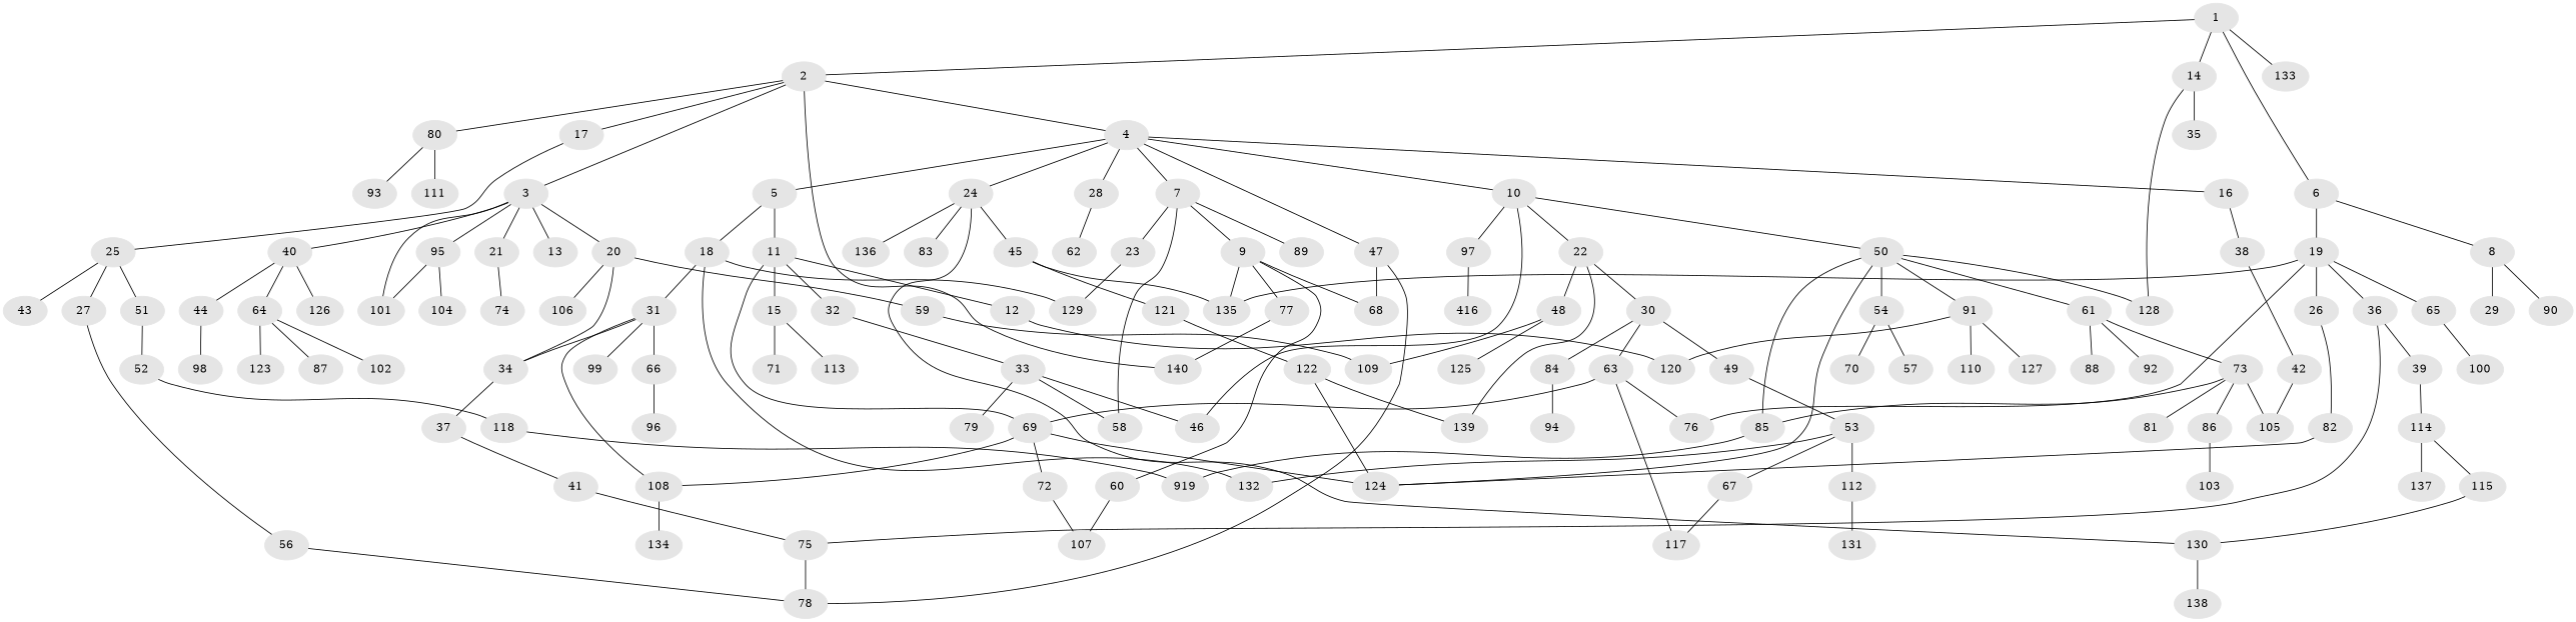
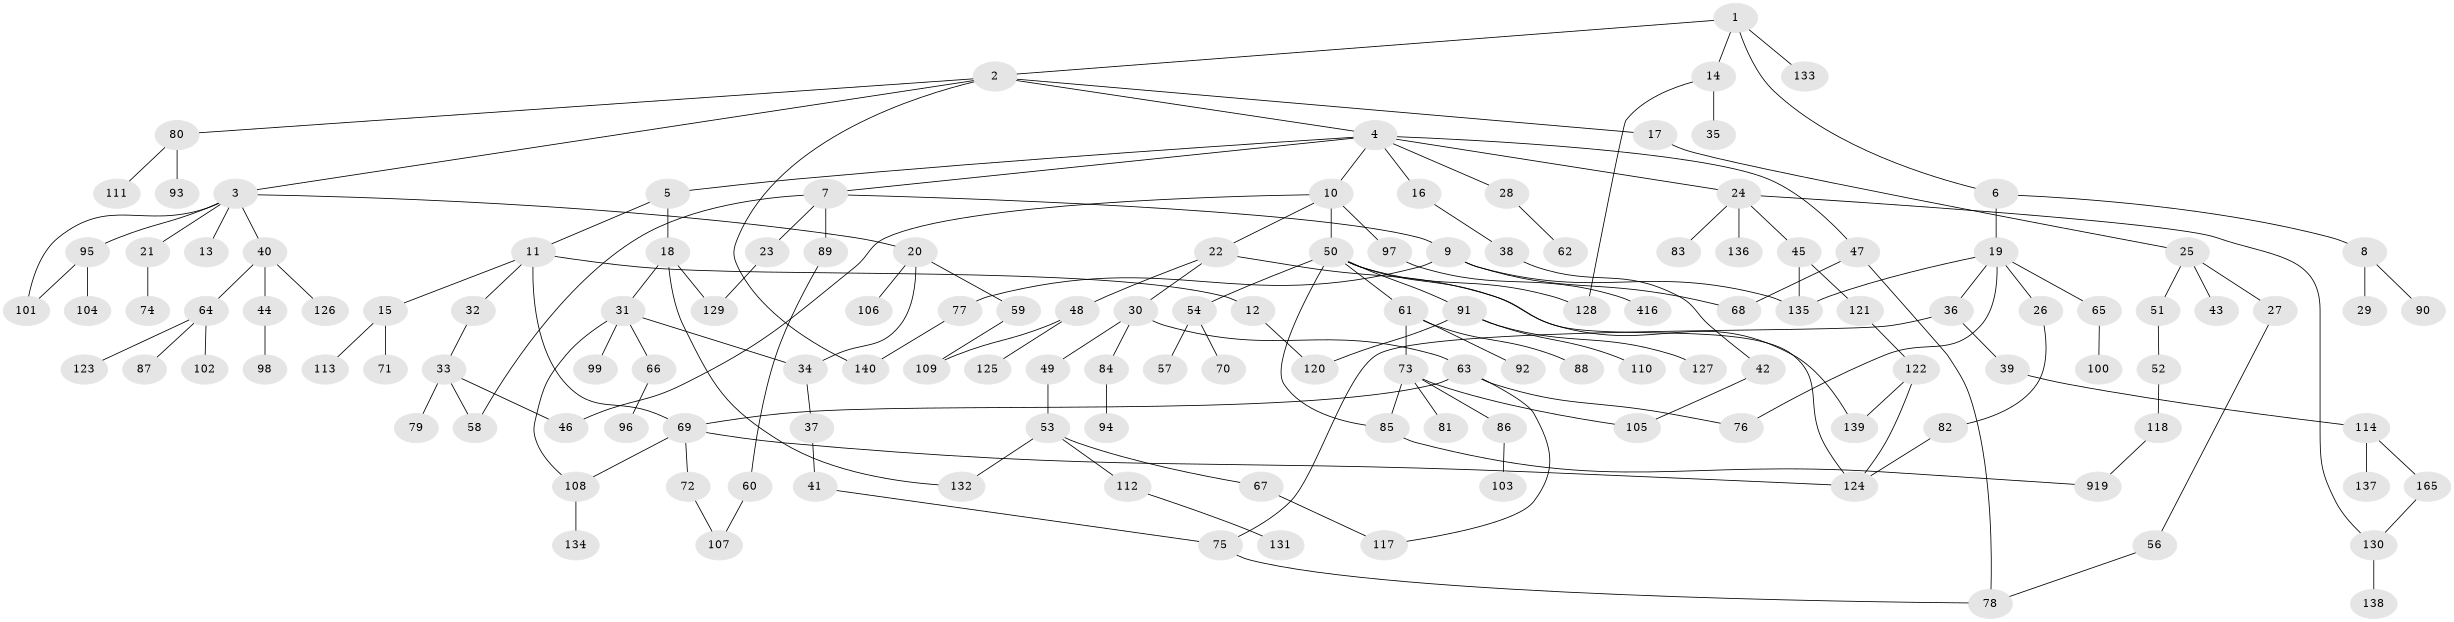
  graph {
    node [color=gray90 style=filled]
    1
    2
    6
    14
    133
    3
    4
    17
    80
    140
    8
    19
    35
    128
    13
    20
    21
    40
    95
    101
    5
    7
    10
    16
    24
    28
    47
    25
    93
    111
    34
    59
    106
    74
    44
    64
    126
    104
    11
    18
    9
    23
    58
    89
    22
    46
    50
    97
    38
    45
    83
    130
    136
    62
    68
    78
    12
    15
    32
    69
    31
    129
    132
    29
    90
    135
    26
    36
    65
    76
    60
    77
    107
    30
    48
    139
    54
    61
    85
    91
    124
    n82 [label=416]
    120
    71
    113
    33
    108
    72
    42
    27
    43
    51
    66
    99
    82
    39
    75
    100
    37
    109
    49
    63
    84
    125
    121
    138
    56
    52
    53
    117
    94
    96
    134
    79
    41
    114
    105
-   115
+   115 [label=165]
    137
    98
    87
    102
    123
    122
    67
    112
    57
    70
    73
    88
    92
    n132 [label=919]
    110
    127
    118
    131
    81
    86
    103
    1 -- 2
    1 -- 6
    1 -- 14
    1 -- 133
    2 -- 3
    2 -- 4
    2 -- 17
    2 -- 80
    2 -- 140
    6 -- 8
    6 -- 19
    14 -- 35
    14 -- 128
    3 -- 13
    3 -- 20
    3 -- 21
    3 -- 40
    3 -- 95
    3 -- 101
    4 -- 5
    4 -- 7
    4 -- 10
    4 -- 16
    4 -- 24
    4 -- 28
    4 -- 47
    17 -- 25
    80 -- 93
    80 -- 111
    8 -- 29
    8 -- 90
    19 -- 135
    19 -- 26
    19 -- 36
    19 -- 65
    19 -- 76
    20 -- 34
    20 -- 59
    20 -- 106
    21 -- 74
    40 -- 44
    40 -- 64
    40 -- 126
    95 -- 101
    95 -- 104
    5 -- 11
    5 -- 18
    7 -- 9
    7 -- 23
    7 -- 58
    7 -- 89
    10 -- 22
    10 -- 46
    10 -- 50
    10 -- 97
    16 -- 38
    24 -- 45
    24 -- 83
    24 -- 130
    24 -- 136
    28 -- 62
    47 -- 68
    47 -- 78
    25 -- 27
    25 -- 43
    25 -- 51
    34 -- 37
    59 -- 109
    44 -- 98
    64 -- 87
    64 -- 102
    64 -- 123
    11 -- 12
    11 -- 15
    11 -- 32
    11 -- 69
    18 -- 31
    18 -- 129
    18 -- 132
    9 -- 68
    9 -- 135
-   9 -- 60
+   89 -- 60
    9 -- 77
    23 -- 129
    22 -- 30
    22 -- 48
    22 -- 139
    50 -- 128
    50 -- 54
    50 -- 61
    50 -- 85
    50 -- 91
    50 -- 124
    97 -- n82
    38 -- 42
    45 -- 135
    45 -- 121
    130 -- 138
    12 -- 120
    15 -- 71
    15 -- 113
    32 -- 33
    69 -- 124
    69 -- 108
    69 -- 72
    31 -- 34
    31 -- 108
    31 -- 66
    31 -- 99
    26 -- 82
    36 -- 39
    36 -- 75
    65 -- 100
    60 -- 107
    77 -- 140
    30 -- 49
    30 -- 63
    30 -- 84
    48 -- 109
    48 -- 125
    54 -- 57
    54 -- 70
    61 -- 73
    61 -- 88
    61 -- 92
    85 -- n132
    91 -- 120
    91 -- 110
    91 -- 127
    33 -- 58
    33 -- 46
    33 -- 79
    108 -- 134
    72 -- 107
    42 -- 105
    27 -- 56
    51 -- 52
    66 -- 96
    82 -- 124
    39 -- 114
    75 -- 78
    37 -- 41
    49 -- 53
    63 -- 69
    63 -- 76
    63 -- 117
    84 -- 94
    121 -- 122
    56 -- 78
    52 -- 118
    53 -- 132
    53 -- 67
    53 -- 112
    41 -- 75
    114 -- 115
    114 -- 137
    115 -- 130
    122 -- 139
    122 -- 124
    67 -- 117
    112 -- 131
    73 -- 85
    73 -- 105
    73 -- 81
    73 -- 86
    118 -- n132
    86 -- 103
  }
